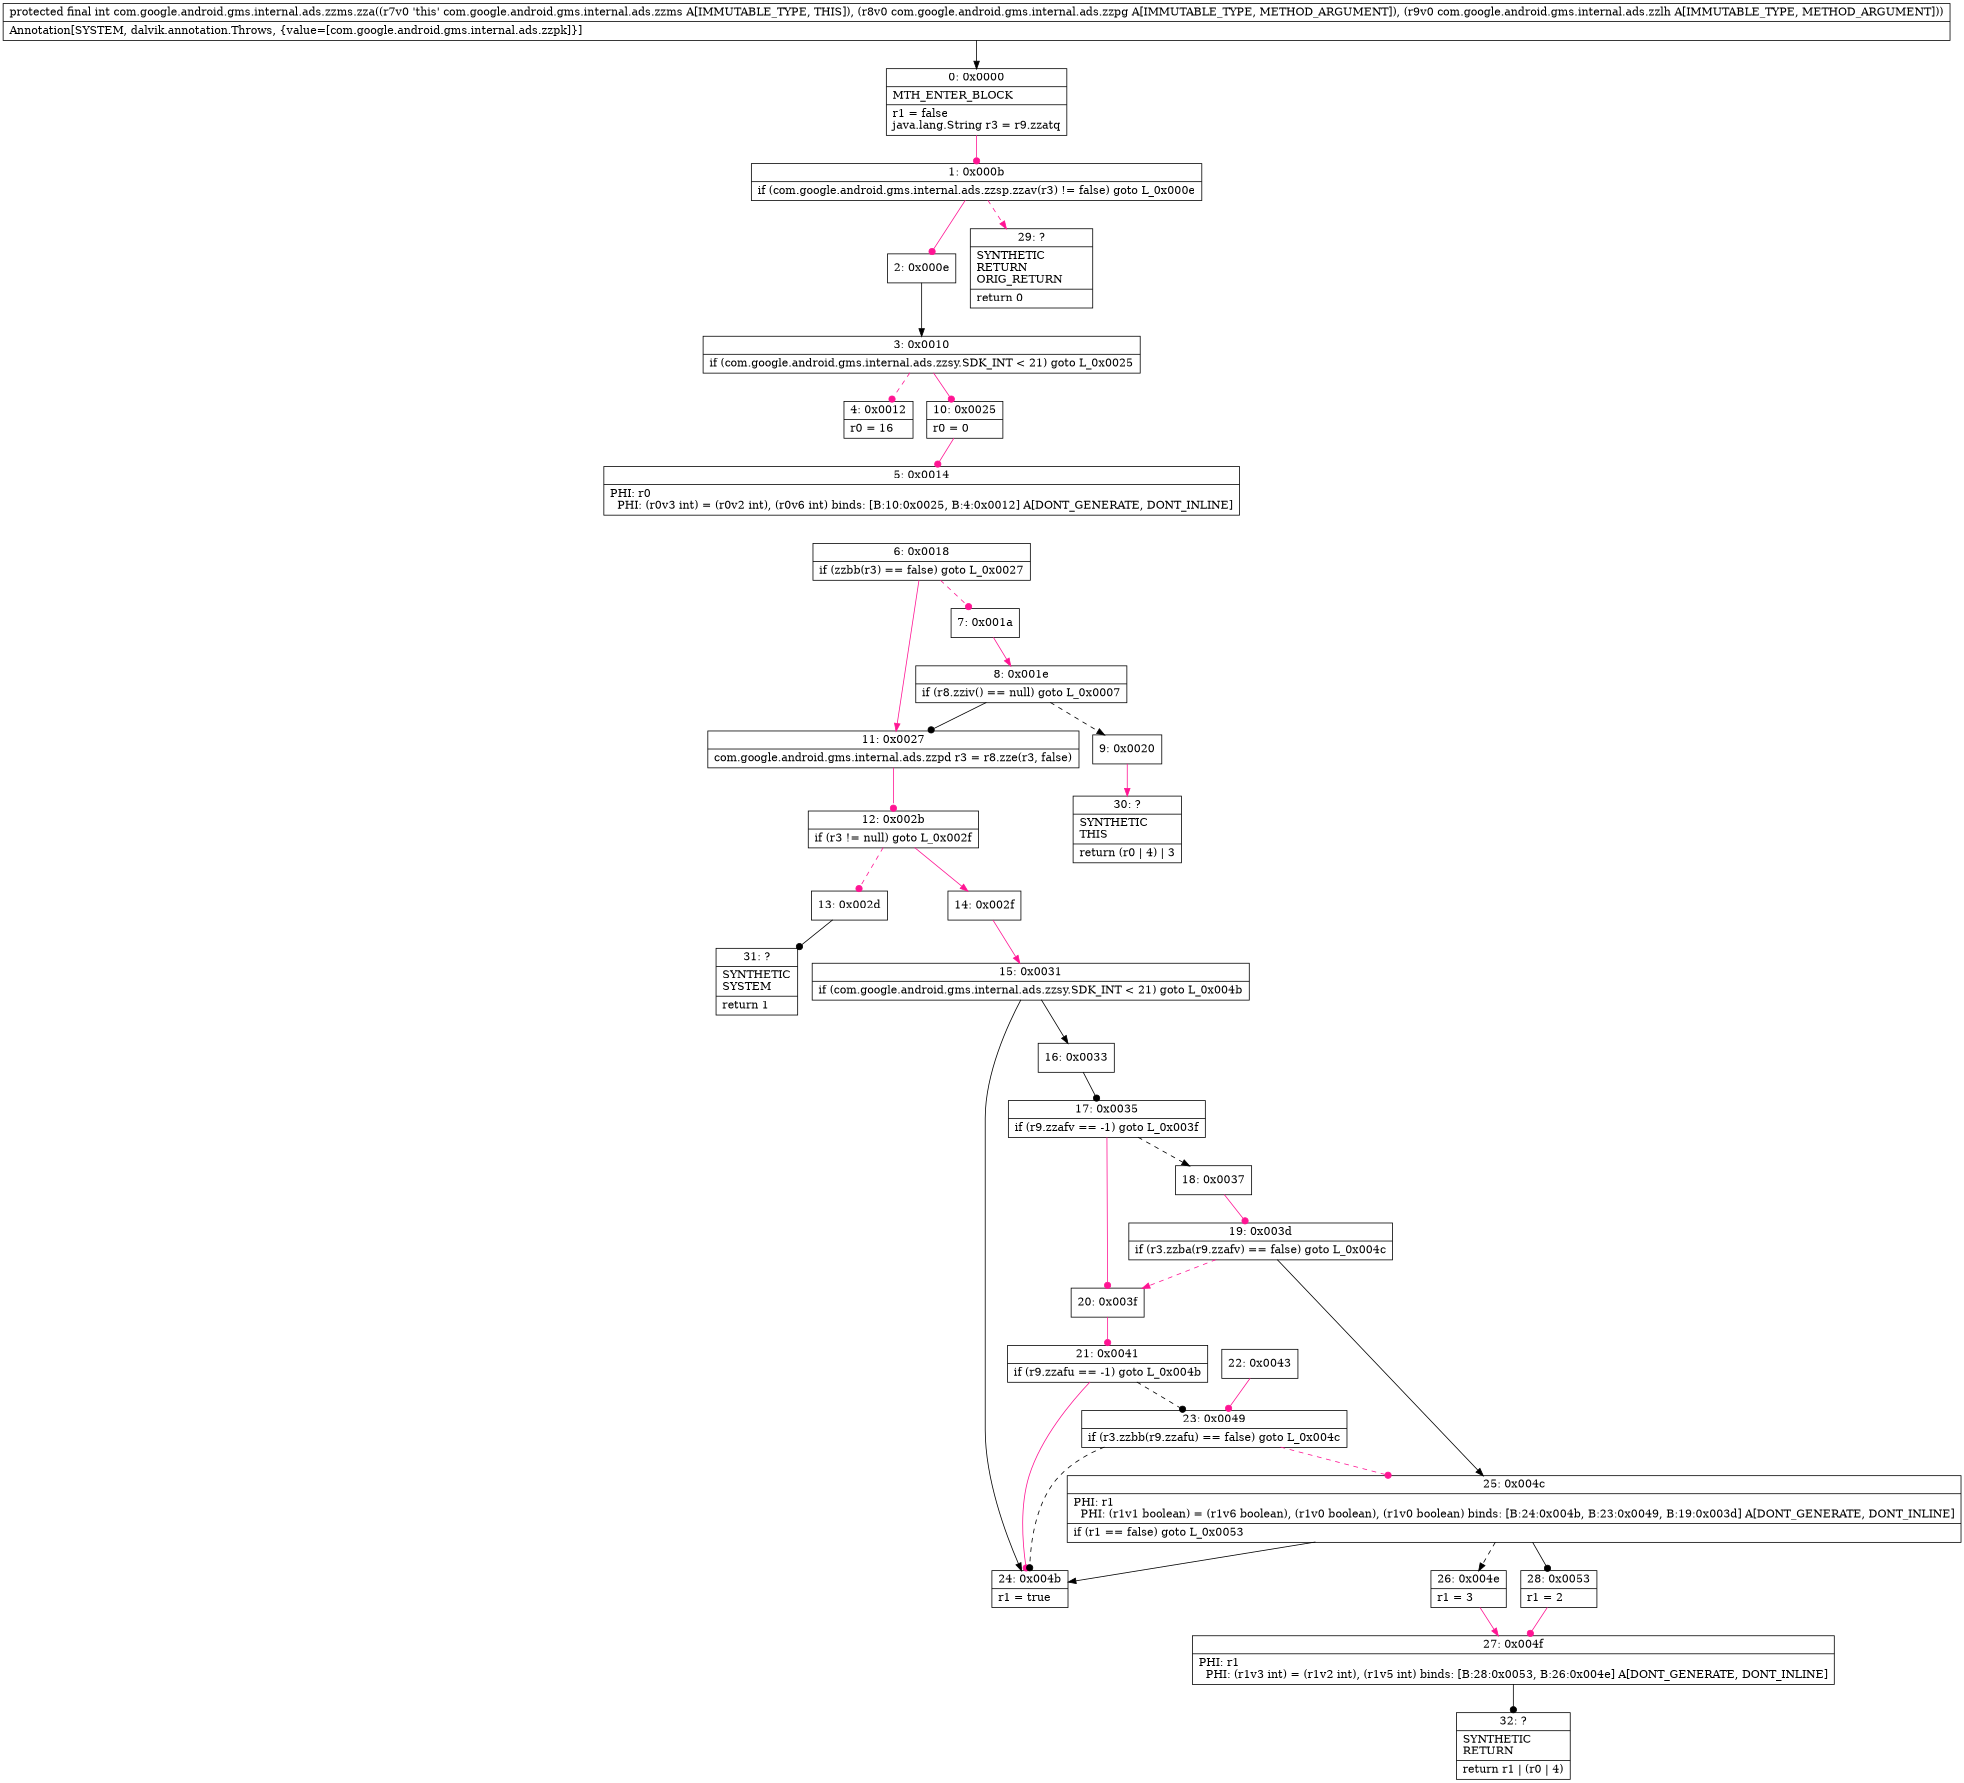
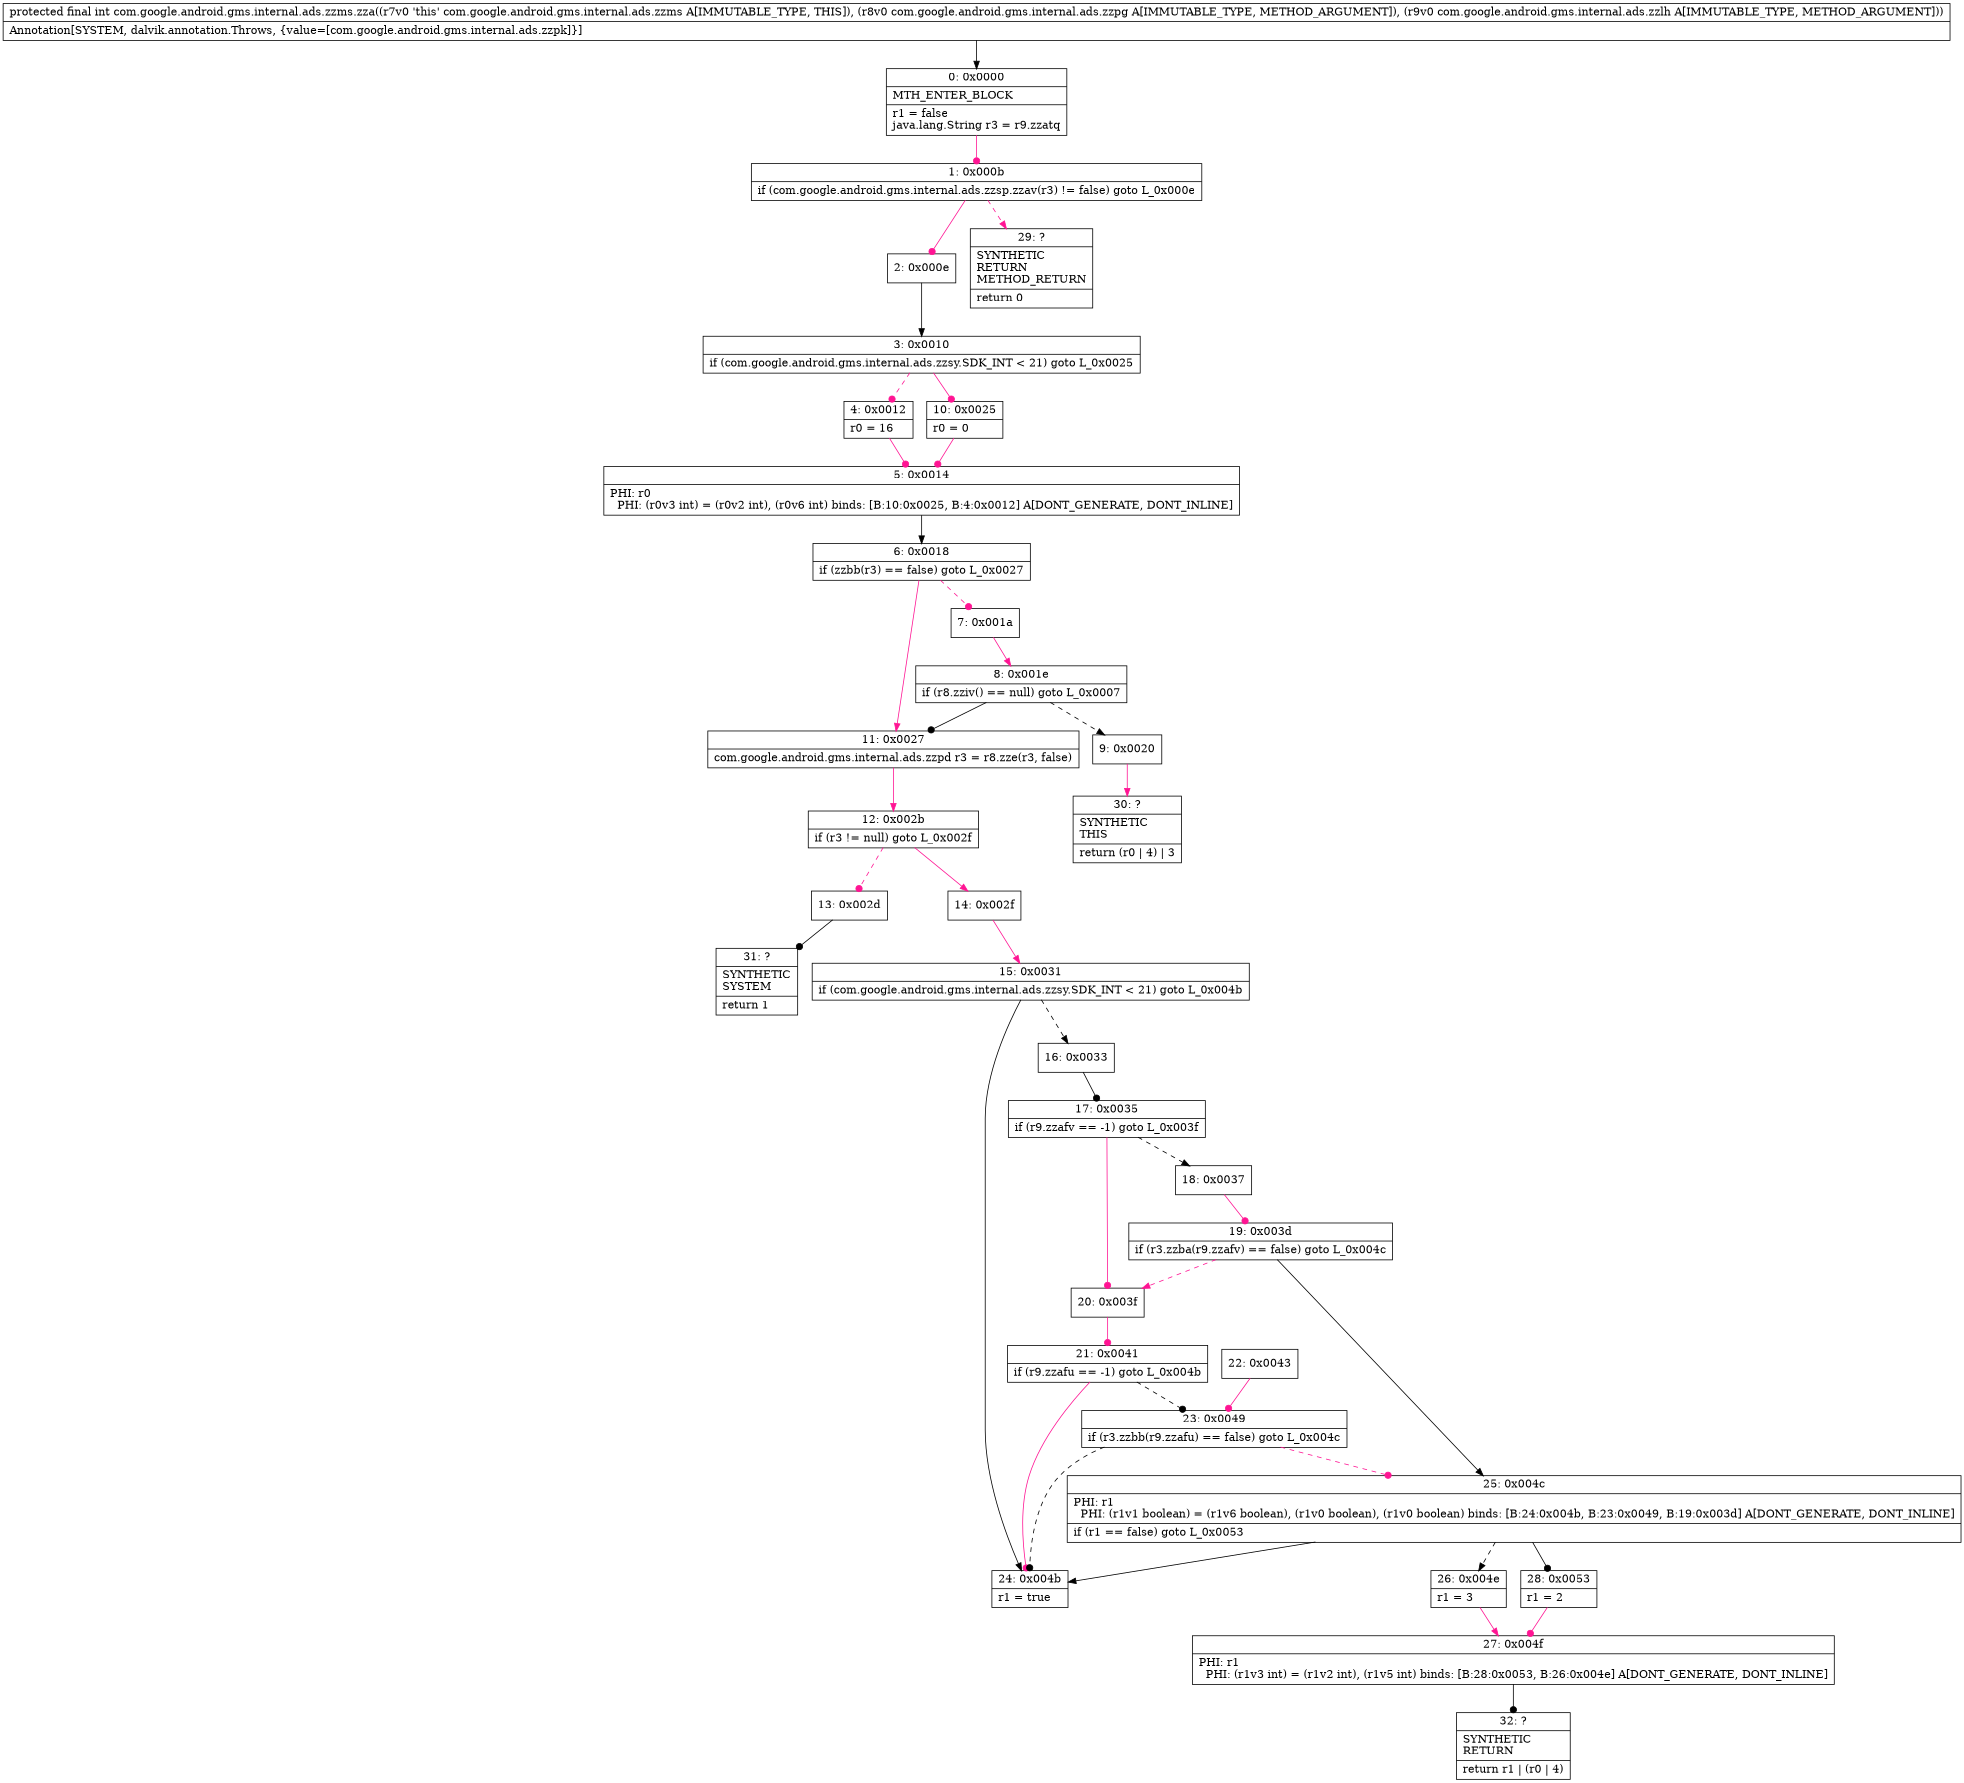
  digraph {
    node [shape=record]
    edge [arrowhead=dot color=deeppink]
    n1 [label="{0\:\ 0x0000|MTH_ENTER_BLOCK\l|r1 = false\ljava.lang.String r3 = r9.zzatq\l}"]
    n2 [label="{1\:\ 0x000b|if (com.google.android.gms.internal.ads.zzsp.zzav(r3) != false) goto L_0x000e\l}"]
    n3 [label="{2\:\ 0x000e}"]
-   n4 [label="{29\:\ ?|SYNTHETIC\lRETURN\lORIG_RETURN\l|return 0\l}"]
+   n4 [label="{29\:\ ?|SYNTHETIC\lRETURN\lMETHOD_RETURN\l|return 0\l}"]
    n5 [label="{3\:\ 0x0010|if (com.google.android.gms.internal.ads.zzsy.SDK_INT \< 21) goto L_0x0025\l}"]
    n6 [label="{4\:\ 0x0012|r0 = 16\l}"]
    n7 [label="{10\:\ 0x0025|r0 = 0\l}"]
    n8 [label="{5\:\ 0x0014|PHI: r0 \l  PHI: (r0v3 int) = (r0v2 int), (r0v6 int) binds: [B:10:0x0025, B:4:0x0012] A[DONT_GENERATE, DONT_INLINE]\l}"]
    n9 [label="{6\:\ 0x0018|if (zzbb(r3) == false) goto L_0x0027\l}"]
    n10 [label="{7\:\ 0x001a}"]
    n11 [label="{11\:\ 0x0027|com.google.android.gms.internal.ads.zzpd r3 = r8.zze(r3, false)\l}"]
    n12 [label="{8\:\ 0x001e|if (r8.zziv() == null) goto L_0x0007\l}"]
    n13 [label="{12\:\ 0x002b|if (r3 != null) goto L_0x002f\l}"]
    n14 [label="{9\:\ 0x0020}"]
    n15 [label="{30\:\ ?|SYNTHETIC\lTHIS\l|return (r0 \| 4) \| 3\l}"]
    n16 [label="{13\:\ 0x002d}"]
    n17 [label="{14\:\ 0x002f}"]
    n18 [label="{31\:\ ?|SYNTHETIC\lSYSTEM\l|return 1\l}"]
    n19 [label="{15\:\ 0x0031|if (com.google.android.gms.internal.ads.zzsy.SDK_INT \< 21) goto L_0x004b\l}"]
    n20 [label="{16\:\ 0x0033}"]
    n21 [label="{24\:\ 0x004b|r1 = true\l}"]
    n22 [label="{17\:\ 0x0035|if (r9.zzafv == \-1) goto L_0x003f\l}"]
    n23 [label="{18\:\ 0x0037}"]
    n24 [label="{20\:\ 0x003f}"]
    n25 [label="{19\:\ 0x003d|if (r3.zzba(r9.zzafv) == false) goto L_0x004c\l}"]
    n26 [label="{21\:\ 0x0041|if (r9.zzafu == \-1) goto L_0x004b\l}"]
    n27 [label="{25\:\ 0x004c|PHI: r1 \l  PHI: (r1v1 boolean) = (r1v6 boolean), (r1v0 boolean), (r1v0 boolean) binds: [B:24:0x004b, B:23:0x0049, B:19:0x003d] A[DONT_GENERATE, DONT_INLINE]\l|if (r1 == false) goto L_0x0053\l}"]
    n28 [label="{26\:\ 0x004e|r1 = 3\l}"]
    n29 [label="{28\:\ 0x0053|r1 = 2\l}"]
    n30 [label="{23\:\ 0x0049|if (r3.zzbb(r9.zzafu) == false) goto L_0x004c\l}"]
    n31 [label="{22\:\ 0x0043}"]
    n32 [label="{27\:\ 0x004f|PHI: r1 \l  PHI: (r1v3 int) = (r1v2 int), (r1v5 int) binds: [B:28:0x0053, B:26:0x004e] A[DONT_GENERATE, DONT_INLINE]\l}"]
    n33 [label="{32\:\ ?|SYNTHETIC\lRETURN\l|return r1 \| (r0 \| 4)\l}"]
    n34 [label="{protected final int com.google.android.gms.internal.ads.zzms.zza((r7v0 'this' com.google.android.gms.internal.ads.zzms A[IMMUTABLE_TYPE, THIS]), (r8v0 com.google.android.gms.internal.ads.zzpg A[IMMUTABLE_TYPE, METHOD_ARGUMENT]), (r9v0 com.google.android.gms.internal.ads.zzlh A[IMMUTABLE_TYPE, METHOD_ARGUMENT]))  | Annotation[SYSTEM, dalvik.annotation.Throws, \{value=[com.google.android.gms.internal.ads.zzpk]\}]\l}"]
    n1 -> n2
    n2 -> n3
    n2 -> n4 [arrowhead=normal style=dashed]
    n3 -> n5 [arrowhead=normal color=black]
    n5 -> n6 [style=dashed]
    n5 -> n7
+   n6 -> n8
    n7 -> n8
+   n8 -> n9 [arrowhead=normal color=black]
    n9 -> n10 [style=dashed]
    n9 -> n11 [arrowhead=normal]
    n10 -> n12 [arrowhead=normal]
-   n11 -> n13
+   n11 -> n13 [arrowhead=normal]
    n12 -> n11 [color=black]
    n12 -> n14 [arrowhead=normal color=black style=dashed]
    n13 -> n16 [style=dashed]
    n13 -> n17 [arrowhead=normal]
    n14 -> n15 [arrowhead=normal]
    n16 -> n18 [color=black]
    n17 -> n19 [arrowhead=normal]
-   n19 -> n20 [arrowhead=normal color=black style=solid]
+   n19 -> n20 [arrowhead=normal color=black style=dashed]
    n19 -> n21 [arrowhead=normal color=black]
    n20 -> n22 [color=black]
    n22 -> n23 [arrowhead=normal color=black style=dashed]
    n22 -> n24
    n23 -> n25
    n24 -> n26
    n25 -> n24 [arrowhead=normal style=dashed]
    n25 -> n27 [arrowhead=normal color=black]
    n26 -> n21
    n26 -> n30 [color=black style=dashed]
    n27 -> n21 [arrowhead=normal color=black]
    n27 -> n28 [arrowhead=normal color=black style=dashed]
    n27 -> n29 [color=black]
    n28 -> n32 [arrowhead=normal]
    n29 -> n32
    n30 -> n21 [color=black style=dashed]
    n30 -> n27 [style=dashed]
    n31 -> n30
    n32 -> n33 [color=black]
    n34 -> n1 [arrowhead=normal color=black]
  }
